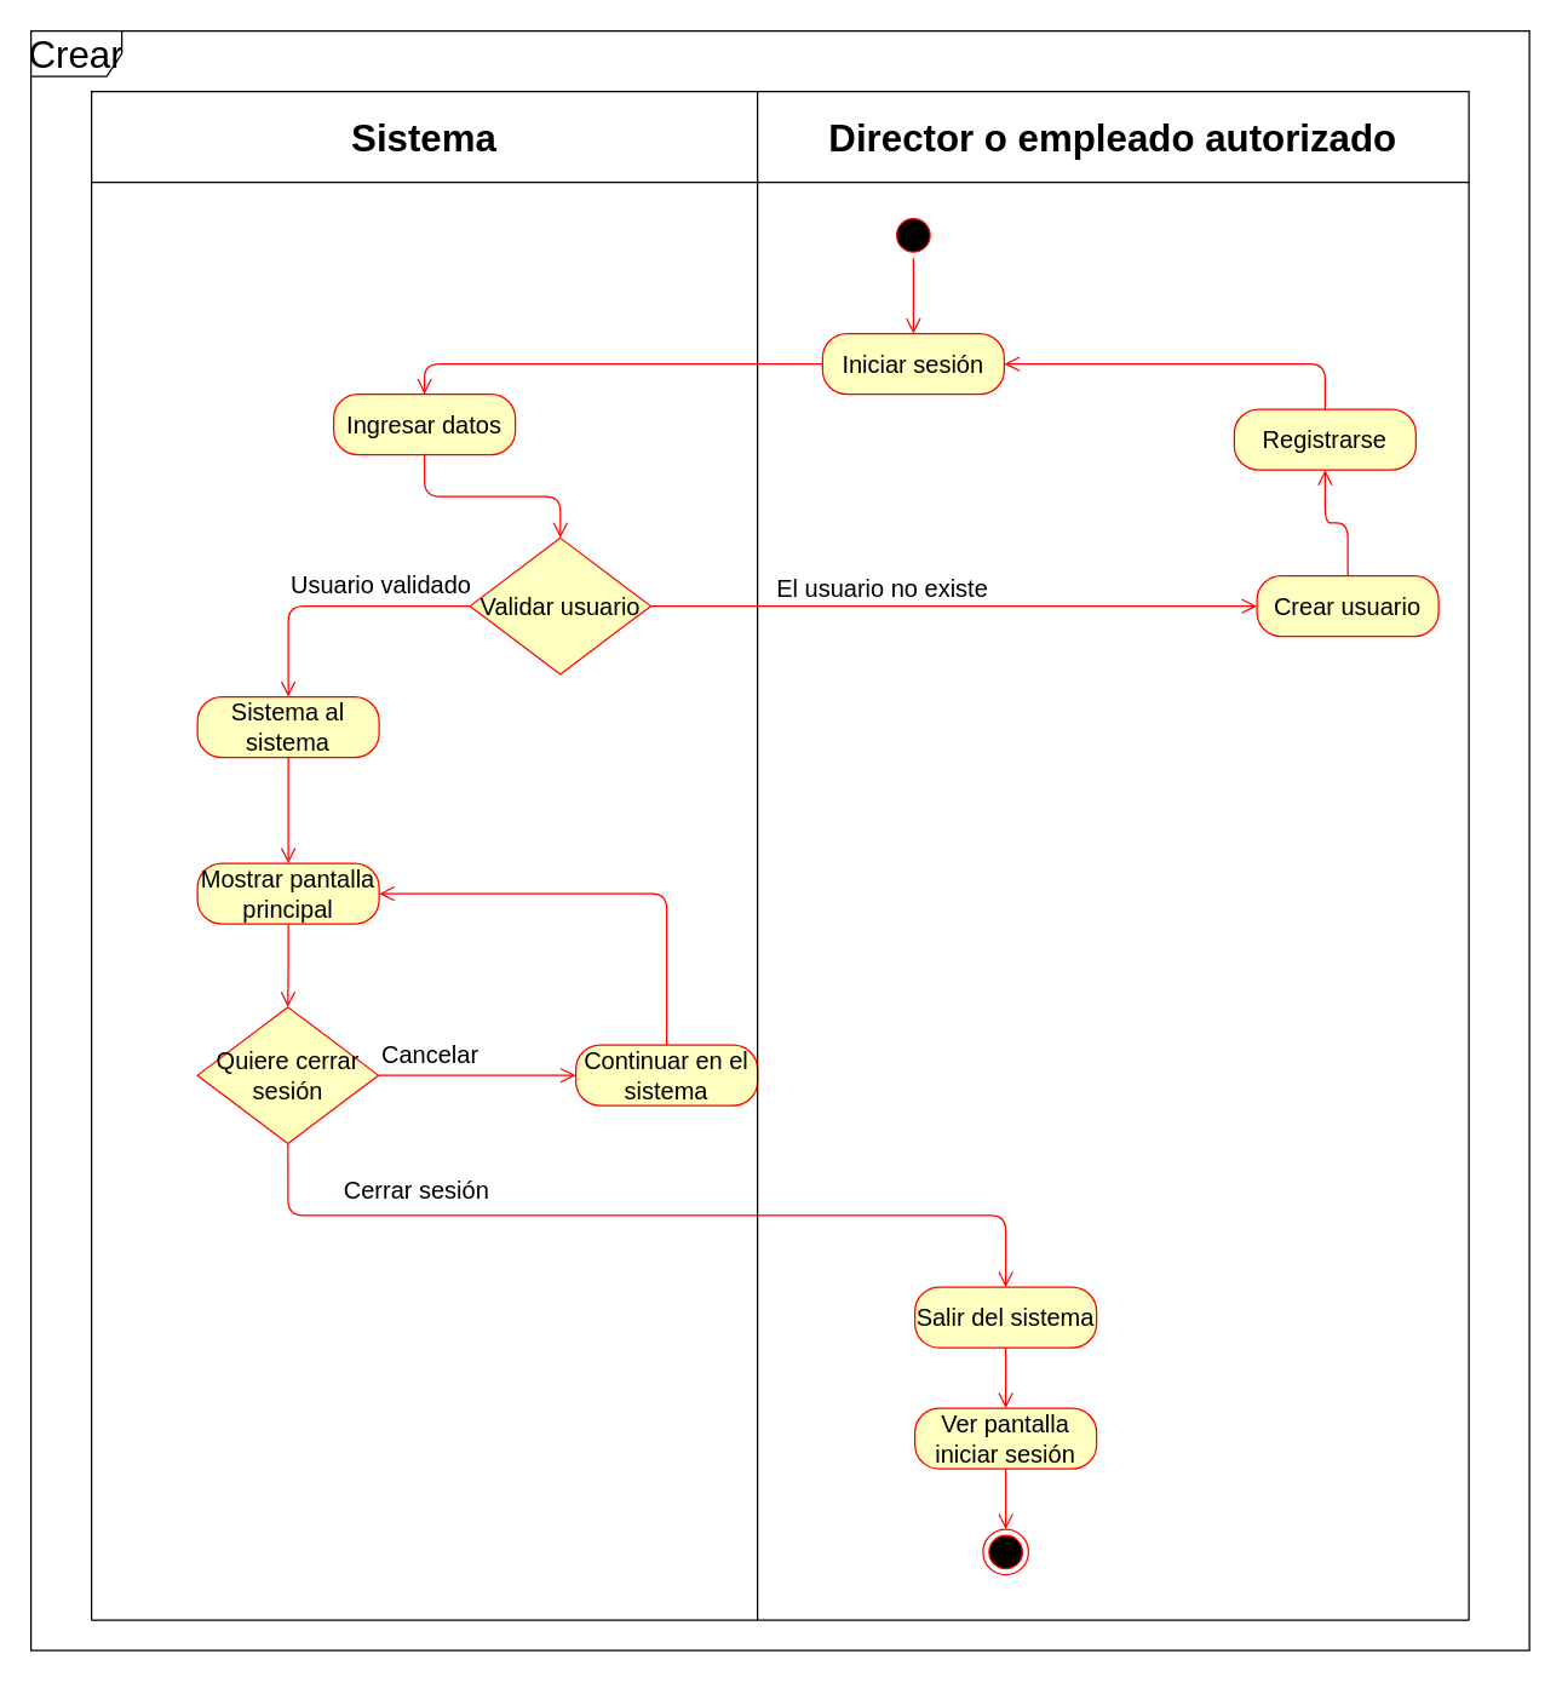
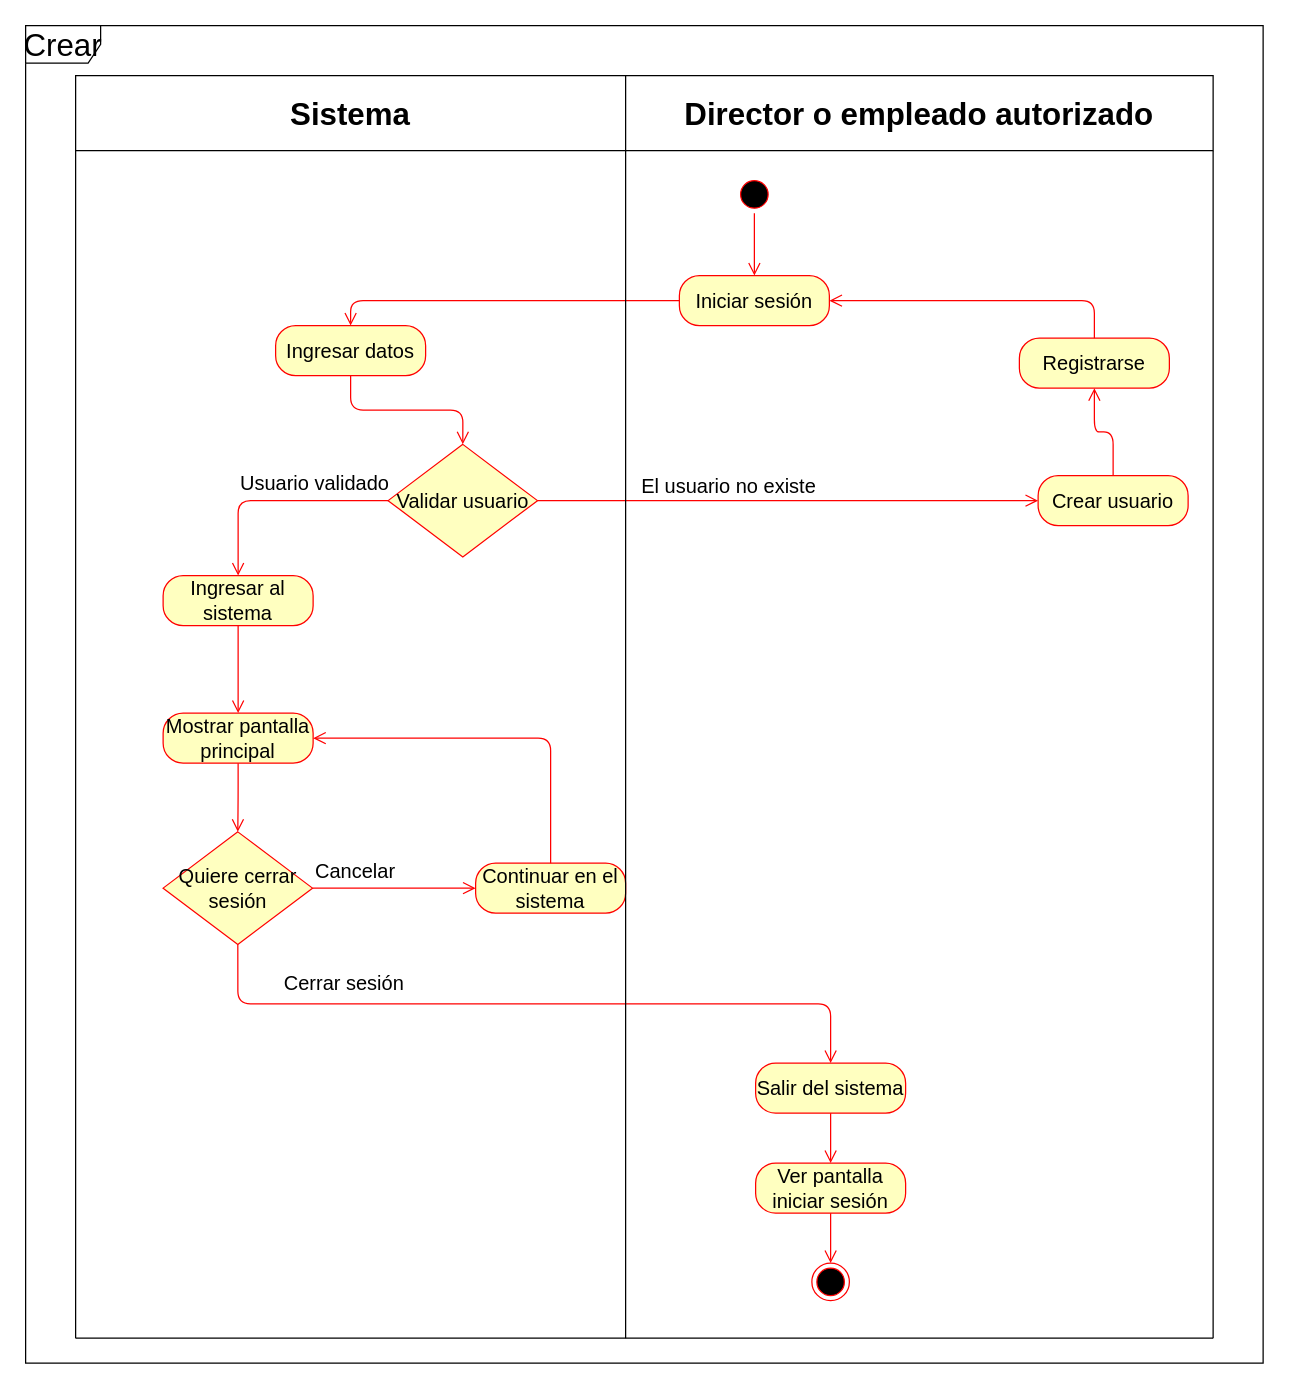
  <mxCell id="0" />
  <mxCell id="1" parent="0" />
  <mxCell id="2" value="Sistema" style="rounded=0;whiteSpace=wrap;html=1;fontSize=25;fontStyle=1" parent="1" vertex="1"><mxGeometry x="60" y="60" width="440" height="60" as="geometry" /></mxCell>
  <mxCell id="3" value="" style="ellipse;html=1;shape=startState;fillColor=#000000;strokeColor=#ff0000;" parent="1" vertex="1"><mxGeometry x="588" y="140" width="30" height="30" as="geometry" /></mxCell>
  <mxCell id="4" value="" style="edgeStyle=orthogonalEdgeStyle;html=1;verticalAlign=bottom;endArrow=open;endSize=8;strokeColor=#ff0000;entryX=0.5;entryY=0;entryDx=0;entryDy=0;" parent="1" source="3" target="5" edge="1"><mxGeometry relative="1" as="geometry"><mxPoint x="603" y="230" as="targetPoint" /></mxGeometry></mxCell>
  <mxCell id="5" value="Iniciar sesión" style="rounded=1;whiteSpace=wrap;html=1;arcSize=40;fontColor=#000000;fillColor=#ffffc0;strokeColor=#ff0000;fontSize=16;" parent="1" vertex="1"><mxGeometry x="543" y="220" width="120" height="40" as="geometry" /></mxCell>
  <mxCell id="6" value="" style="edgeStyle=orthogonalEdgeStyle;html=1;verticalAlign=bottom;endArrow=open;endSize=8;strokeColor=#ff0000;entryX=0.5;entryY=0;entryDx=0;entryDy=0;" parent="1" source="5" target="31" edge="1"><mxGeometry relative="1" as="geometry"><mxPoint x="603" y="310" as="targetPoint" /></mxGeometry></mxCell>
  <mxCell id="7" value="Validar usuario" style="rhombus;whiteSpace=wrap;html=1;fillColor=#ffffc0;strokeColor=#ff0000;fontSize=16;" parent="1" vertex="1"><mxGeometry x="310" y="355" width="119.5" height="90" as="geometry" /></mxCell>
  <mxCell id="8" value="El usuario no existe" style="edgeStyle=orthogonalEdgeStyle;html=1;align=left;verticalAlign=bottom;endArrow=open;endSize=8;strokeColor=#ff0000;fontSize=16;entryX=0;entryY=0.5;entryDx=0;entryDy=0;" parent="1" source="7" target="11" edge="1"><mxGeometry x="-0.598" relative="1" as="geometry"><mxPoint x="820" y="375" as="targetPoint" /><mxPoint as="offset" /></mxGeometry></mxCell>
  <mxCell id="9" value="Usuario validado" style="edgeStyle=orthogonalEdgeStyle;html=1;align=left;verticalAlign=top;endArrow=open;endSize=8;strokeColor=#ff0000;fontSize=16;entryX=0.5;entryY=0;entryDx=0;entryDy=0;" parent="1" source="7" target="33" edge="1"><mxGeometry x="0.334" y="-30" relative="1" as="geometry"><mxPoint x="604" y="550" as="targetPoint" /><mxPoint x="30" y="-30" as="offset" /></mxGeometry></mxCell>
  <mxCell id="10" value="Mostrar pantalla principal" style="rounded=1;whiteSpace=wrap;html=1;arcSize=40;fontColor=#000000;fillColor=#ffffc0;strokeColor=#ff0000;fontSize=16;" parent="1" vertex="1"><mxGeometry x="130" y="570" width="120" height="40" as="geometry" /></mxCell>
  <mxCell id="11" value="Crear usuario" style="rounded=1;whiteSpace=wrap;html=1;arcSize=40;fontColor=#000000;fillColor=#ffffc0;strokeColor=#ff0000;fontSize=16;" parent="1" vertex="1"><mxGeometry x="830" y="380" width="120" height="40" as="geometry" /></mxCell>
  <mxCell id="12" value="Quiere cerrar sesión" style="rhombus;whiteSpace=wrap;html=1;fillColor=#ffffc0;strokeColor=#ff0000;fontSize=16;" parent="1" vertex="1"><mxGeometry x="130" y="665" width="119.5" height="90" as="geometry" /></mxCell>
  <mxCell id="13" value="" style="edgeStyle=orthogonalEdgeStyle;html=1;verticalAlign=bottom;endArrow=open;endSize=8;strokeColor=#ff0000;fontSize=16;exitX=0.5;exitY=1;exitDx=0;exitDy=0;entryX=0.5;entryY=0;entryDx=0;entryDy=0;" parent="1" source="10" target="12" edge="1"><mxGeometry relative="1" as="geometry"><mxPoint x="650" y="560" as="targetPoint" /><mxPoint x="614" y="750" as="sourcePoint" /></mxGeometry></mxCell>
  <mxCell id="14" value="&lt;span style=&quot;color: rgb(0 , 0 , 0) ; font-family: &amp;#34;helvetica&amp;#34; ; font-size: 16px ; font-style: normal ; font-weight: 400 ; letter-spacing: normal ; text-align: left ; text-indent: 0px ; text-transform: none ; word-spacing: 0px ; background-color: rgb(255 , 255 , 255) ; display: inline ; float: none&quot;&gt;Cerrar sesión&lt;/span&gt;" style="text;whiteSpace=wrap;html=1;fontSize=16;" parent="1" vertex="1"><mxGeometry x="225" y="770" width="140" height="30" as="geometry" /></mxCell>
  <mxCell id="15" value="" style="edgeStyle=orthogonalEdgeStyle;html=1;verticalAlign=bottom;endArrow=open;endSize=8;strokeColor=#ff0000;fontSize=16;exitX=0.5;exitY=1;exitDx=0;exitDy=0;entryX=0.5;entryY=0;entryDx=0;entryDy=0;" parent="1" source="12" target="20" edge="1"><mxGeometry relative="1" as="geometry"><mxPoint x="603" y="790" as="targetPoint" /><mxPoint x="710" y="790" as="sourcePoint" /></mxGeometry></mxCell>
  <mxCell id="16" value="&lt;span style=&quot;color: rgb(0 , 0 , 0) ; font-family: &amp;#34;helvetica&amp;#34; ; font-size: 16px ; font-style: normal ; font-weight: 400 ; letter-spacing: normal ; text-align: left ; text-indent: 0px ; text-transform: none ; word-spacing: 0px ; background-color: rgb(255 , 255 , 255) ; display: inline ; float: none&quot;&gt;Cancelar&lt;/span&gt;" style="text;whiteSpace=wrap;html=1;fontSize=16;" parent="1" vertex="1"><mxGeometry x="250" y="680" width="70" height="30" as="geometry" /></mxCell>
  <mxCell id="17" value="" style="edgeStyle=orthogonalEdgeStyle;html=1;verticalAlign=bottom;endArrow=open;endSize=8;strokeColor=#ff0000;fontSize=16;exitX=1;exitY=0.5;exitDx=0;exitDy=0;entryX=0;entryY=0.5;entryDx=0;entryDy=0;" parent="1" source="12" target="18" edge="1"><mxGeometry relative="1" as="geometry"><mxPoint x="800" y="640" as="targetPoint" /><mxPoint x="613" y="540" as="sourcePoint" /></mxGeometry></mxCell>
  <mxCell id="18" value="Continuar en el sistema" style="rounded=1;whiteSpace=wrap;html=1;arcSize=40;fontColor=#000000;fillColor=#ffffc0;strokeColor=#ff0000;fontSize=16;" parent="1" vertex="1"><mxGeometry x="380" y="690" width="120" height="40" as="geometry" /></mxCell>
  <mxCell id="19" value="" style="edgeStyle=orthogonalEdgeStyle;html=1;verticalAlign=bottom;endArrow=open;endSize=8;strokeColor=#ff0000;fontSize=16;entryX=1;entryY=0.5;entryDx=0;entryDy=0;exitX=0.5;exitY=0;exitDx=0;exitDy=0;" parent="1" source="18" target="10" edge="1"><mxGeometry relative="1" as="geometry"><mxPoint x="812.5" y="655" as="targetPoint" /><mxPoint x="910" y="510" as="sourcePoint" /></mxGeometry></mxCell>
  <mxCell id="20" value="Salir del sistema" style="rounded=1;whiteSpace=wrap;html=1;arcSize=40;fontColor=#000000;fillColor=#ffffc0;strokeColor=#ff0000;fontSize=16;" parent="1" vertex="1"><mxGeometry x="604" y="850" width="120" height="40" as="geometry" /></mxCell>
  <mxCell id="21" value="" style="ellipse;html=1;shape=endState;fillColor=#000000;strokeColor=#ff0000;fontSize=16;" parent="1" vertex="1"><mxGeometry x="649" y="1010" width="30" height="30" as="geometry" /></mxCell>
  <mxCell id="22" value="" style="edgeStyle=orthogonalEdgeStyle;html=1;verticalAlign=bottom;endArrow=open;endSize=8;strokeColor=#ff0000;fontSize=16;exitX=0.5;exitY=1;exitDx=0;exitDy=0;entryX=0.5;entryY=0;entryDx=0;entryDy=0;" parent="1" source="20" target="28" edge="1"><mxGeometry relative="1" as="geometry"><mxPoint x="665" y="840" as="targetPoint" /><mxPoint x="670" y="870" as="sourcePoint" /></mxGeometry></mxCell>
  <mxCell id="23" value="Director o empleado autorizado" style="rounded=0;whiteSpace=wrap;html=1;fontSize=25;fontStyle=1" parent="1" vertex="1"><mxGeometry x="500" y="60" width="470" height="60" as="geometry" /></mxCell>
  <mxCell id="24" value="" style="endArrow=none;html=1;fontSize=25;entryX=0;entryY=1;entryDx=0;entryDy=0;" parent="1" target="23" edge="1"><mxGeometry width="50" height="50" relative="1" as="geometry"><mxPoint x="500" y="1070" as="sourcePoint" /><mxPoint x="520" y="360" as="targetPoint" /></mxGeometry></mxCell>
  <mxCell id="25" value="" style="endArrow=none;html=1;fontSize=25;entryX=0;entryY=1;entryDx=0;entryDy=0;" parent="1" edge="1"><mxGeometry width="50" height="50" relative="1" as="geometry"><mxPoint x="60" y="1070" as="sourcePoint" /><mxPoint x="60" y="120" as="targetPoint" /></mxGeometry></mxCell>
  <mxCell id="26" value="" style="endArrow=none;html=1;fontSize=25;entryX=0;entryY=1;entryDx=0;entryDy=0;" parent="1" edge="1"><mxGeometry width="50" height="50" relative="1" as="geometry"><mxPoint x="970" y="1070" as="sourcePoint" /><mxPoint x="970" y="120" as="targetPoint" /></mxGeometry></mxCell>
  <mxCell id="27" value="" style="endArrow=none;html=1;fontSize=25;" parent="1" edge="1"><mxGeometry width="50" height="50" relative="1" as="geometry"><mxPoint x="60" y="1070" as="sourcePoint" /><mxPoint x="970" y="1070" as="targetPoint" /></mxGeometry></mxCell>
  <mxCell id="28" value="Ver pantalla iniciar sesión" style="rounded=1;whiteSpace=wrap;html=1;arcSize=40;fontColor=#000000;fillColor=#ffffc0;strokeColor=#ff0000;fontSize=16;" parent="1" vertex="1"><mxGeometry x="604" y="930" width="120" height="40" as="geometry" /></mxCell>
  <mxCell id="29" value="" style="edgeStyle=orthogonalEdgeStyle;html=1;verticalAlign=bottom;endArrow=open;endSize=8;strokeColor=#ff0000;fontSize=16;exitX=0.5;exitY=1;exitDx=0;exitDy=0;entryX=0.5;entryY=0;entryDx=0;entryDy=0;" parent="1" source="28" target="21" edge="1"><mxGeometry relative="1" as="geometry"><mxPoint x="750" y="1020" as="targetPoint" /><mxPoint x="674" y="800" as="sourcePoint" /></mxGeometry></mxCell>
  <mxCell id="30" value="Crear" style="shape=umlFrame;whiteSpace=wrap;html=1;fontSize=25;" parent="1" vertex="1"><mxGeometry x="20" y="20" width="990" height="1070" as="geometry" /></mxCell>
  <mxCell id="31" value="Ingresar datos" style="rounded=1;whiteSpace=wrap;html=1;arcSize=40;fontColor=#000000;fillColor=#ffffc0;strokeColor=#ff0000;fontSize=16;" parent="1" vertex="1"><mxGeometry x="220" y="260" width="120" height="40" as="geometry" /></mxCell>
  <mxCell id="32" value="" style="edgeStyle=orthogonalEdgeStyle;html=1;verticalAlign=bottom;endArrow=open;endSize=8;strokeColor=#ff0000;entryX=0.5;entryY=0;entryDx=0;entryDy=0;exitX=0.5;exitY=1;exitDx=0;exitDy=0;" parent="1" source="31" target="7" edge="1"><mxGeometry relative="1" as="geometry"><mxPoint x="380" y="270" as="targetPoint" /><mxPoint x="553" y="250.059" as="sourcePoint" /></mxGeometry></mxCell>
- <mxCell id="33" value="Sistema al sistema" style="rounded=1;whiteSpace=wrap;html=1;arcSize=40;fontColor=#000000;fillColor=#ffffc0;strokeColor=#ff0000;fontSize=16;" parent="1" vertex="1"><mxGeometry x="130" y="460" width="120" height="40" as="geometry" /></mxCell>
+ <mxCell id="33" value="Ingresar al sistema" style="rounded=1;whiteSpace=wrap;html=1;arcSize=40;fontColor=#000000;fillColor=#ffffc0;strokeColor=#ff0000;fontSize=16;" parent="1" vertex="1"><mxGeometry x="130" y="460" width="120" height="40" as="geometry" /></mxCell>
  <mxCell id="34" value="" style="edgeStyle=orthogonalEdgeStyle;html=1;verticalAlign=bottom;endArrow=open;endSize=8;strokeColor=#ff0000;fontSize=16;entryX=0.5;entryY=0;entryDx=0;entryDy=0;exitX=0.5;exitY=1;exitDx=0;exitDy=0;" parent="1" source="33" target="10" edge="1"><mxGeometry relative="1" as="geometry"><mxPoint x="260" y="600" as="targetPoint" /><mxPoint x="450" y="700" as="sourcePoint" /></mxGeometry></mxCell>
  <mxCell id="35" value="Registrarse" style="rounded=1;whiteSpace=wrap;html=1;arcSize=40;fontColor=#000000;fillColor=#ffffc0;strokeColor=#ff0000;fontSize=16;" parent="1" vertex="1"><mxGeometry x="815" y="270" width="120" height="40" as="geometry" /></mxCell>
  <mxCell id="36" value="" style="edgeStyle=orthogonalEdgeStyle;html=1;verticalAlign=bottom;endArrow=open;endSize=8;strokeColor=#ff0000;exitX=0.5;exitY=0;exitDx=0;exitDy=0;entryX=1;entryY=0.5;entryDx=0;entryDy=0;" parent="1" source="35" target="5" edge="1"><mxGeometry relative="1" as="geometry"><mxPoint x="530" y="290" as="targetPoint" /><mxPoint x="553" y="250" as="sourcePoint" /></mxGeometry></mxCell>
  <mxCell id="37" value="" style="edgeStyle=orthogonalEdgeStyle;html=1;verticalAlign=bottom;endArrow=open;endSize=8;strokeColor=#ff0000;exitX=0.5;exitY=0;exitDx=0;exitDy=0;entryX=0.5;entryY=1;entryDx=0;entryDy=0;" parent="1" source="11" target="35" edge="1"><mxGeometry relative="1" as="geometry"><mxPoint x="673" y="250" as="targetPoint" /><mxPoint x="900" y="270" as="sourcePoint" /></mxGeometry></mxCell>
